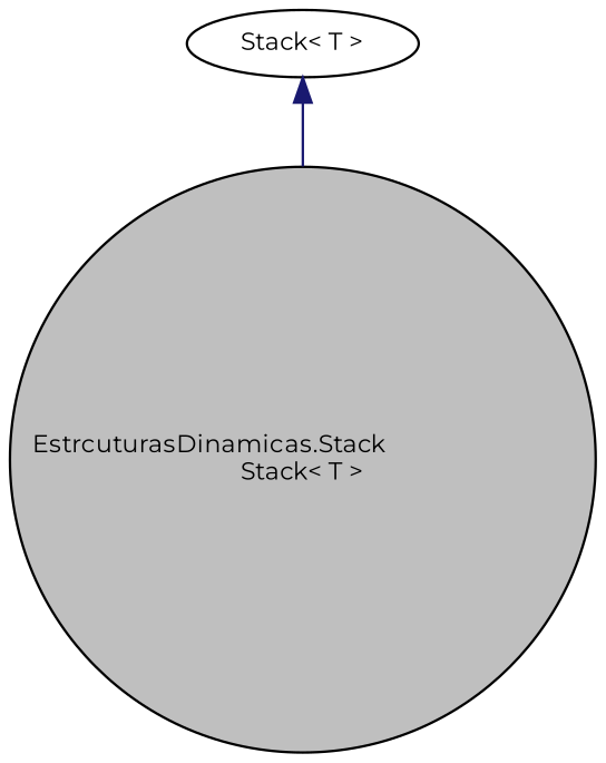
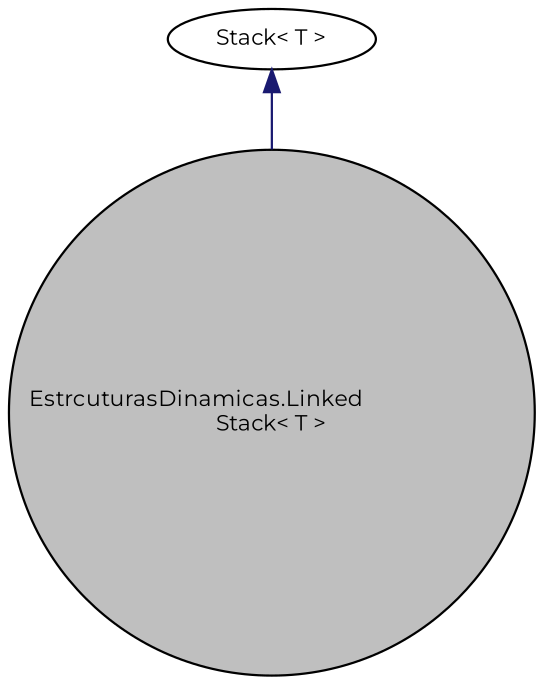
  digraph {
    fontname=Montserrat
    node [color=black fontname=Montserrat fontsize=10 style=filled]
-   n1 [fillcolor=grey75 fontcolor=black height=0.2 label="EstrcuturasDinamicas.Stack\lStack\< T \>" shape=circle width=0.4]
+   n1 [fillcolor=grey75 fontcolor=black height=0.2 label="EstrcuturasDinamicas.Linked\lStack\< T \>" shape=circle width=0.4]
    n2 [fillcolor=white height=0.2 label="Stack\< T \>" shape=ellipse width=0.4]
    n2 -> n1 [color=midnightblue dir=back fontname=Montserrat fontsize=10 labelfontname=Helvetica labelfontsize=10 style=solid]
  }
